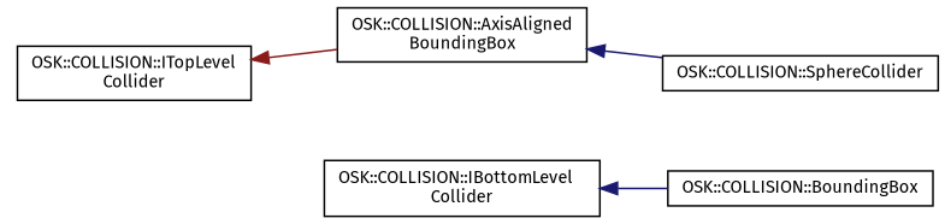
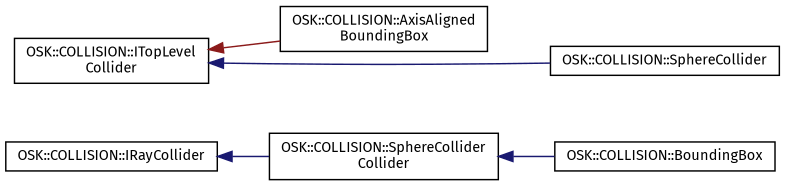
  digraph {
    fontname="Fira Sans"
    rankdir=LR
    node [color=black fillcolor=white fontname="Fira Sans" fontsize=10 shape=record style=filled]
    edge [color=midnightblue dir=back fontname="Fira Sans" fontsize=10 labelfontname=Helvetica labelfontsize=10 style=solid]
-   n2 [height=0.2 label="OSK::COLLISION::IBottomLevel\lCollider" width=0.4]
+   n1 [height=0.2 label="OSK::COLLISION::IRayCollider" width=0.4]
+   n2 [height=0.2 label="OSK::COLLISION::SphereCollider\lCollider" width=0.4]
    n3 [height=0.2 label="OSK::COLLISION::BoundingBox" width=0.4]
    n4 [height=0.2 label="OSK::COLLISION::ITopLevel\lCollider" width=0.4]
    n5 [height=0.2 label="OSK::COLLISION::AxisAligned\lBoundingBox" width=0.4]
    n6 [height=0.2 label="OSK::COLLISION::SphereCollider" width=0.4]
+   n1 -> n2
    n2 -> n3
    n4 -> n5 [color=firebrick4]
-   n5 -> n6
+   n4 -> n6
  }
